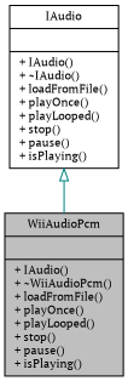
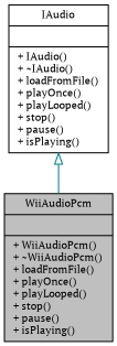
  digraph {
    fontname="PT Serif"
    node [color=black fontname="PT Serif" fontsize=10 shape=record style=filled]
-   n1 [fillcolor=grey75 fontcolor=black height=0.2 label="{WiiAudioPcm\n||+ IAudio()\l+ ~WiiAudioPcm()\l+ loadFromFile()\l+ playOnce()\l+ playLooped()\l+ stop()\l+ pause()\l+ isPlaying()\l}" width=0.4]
+   n1 [fillcolor=grey75 fontcolor=black height=0.2 label="{WiiAudioPcm\n||+ WiiAudioPcm()\l+ ~WiiAudioPcm()\l+ loadFromFile()\l+ playOnce()\l+ playLooped()\l+ stop()\l+ pause()\l+ isPlaying()\l}" width=0.4]
    n2 [fillcolor=white height=0.2 label="{IAudio\n||+ IAudio()\l+ ~IAudio()\l+ loadFromFile()\l+ playOnce()\l+ playLooped()\l+ stop()\l+ pause()\l+ isPlaying()\l}" width=0.4]
    n2 -> n1 [arrowtail=onormal color=teal dir=back fontname="PT Serif" fontsize=10 labelfontname=Helvetica labelfontsize=10 style=solid]
  }
